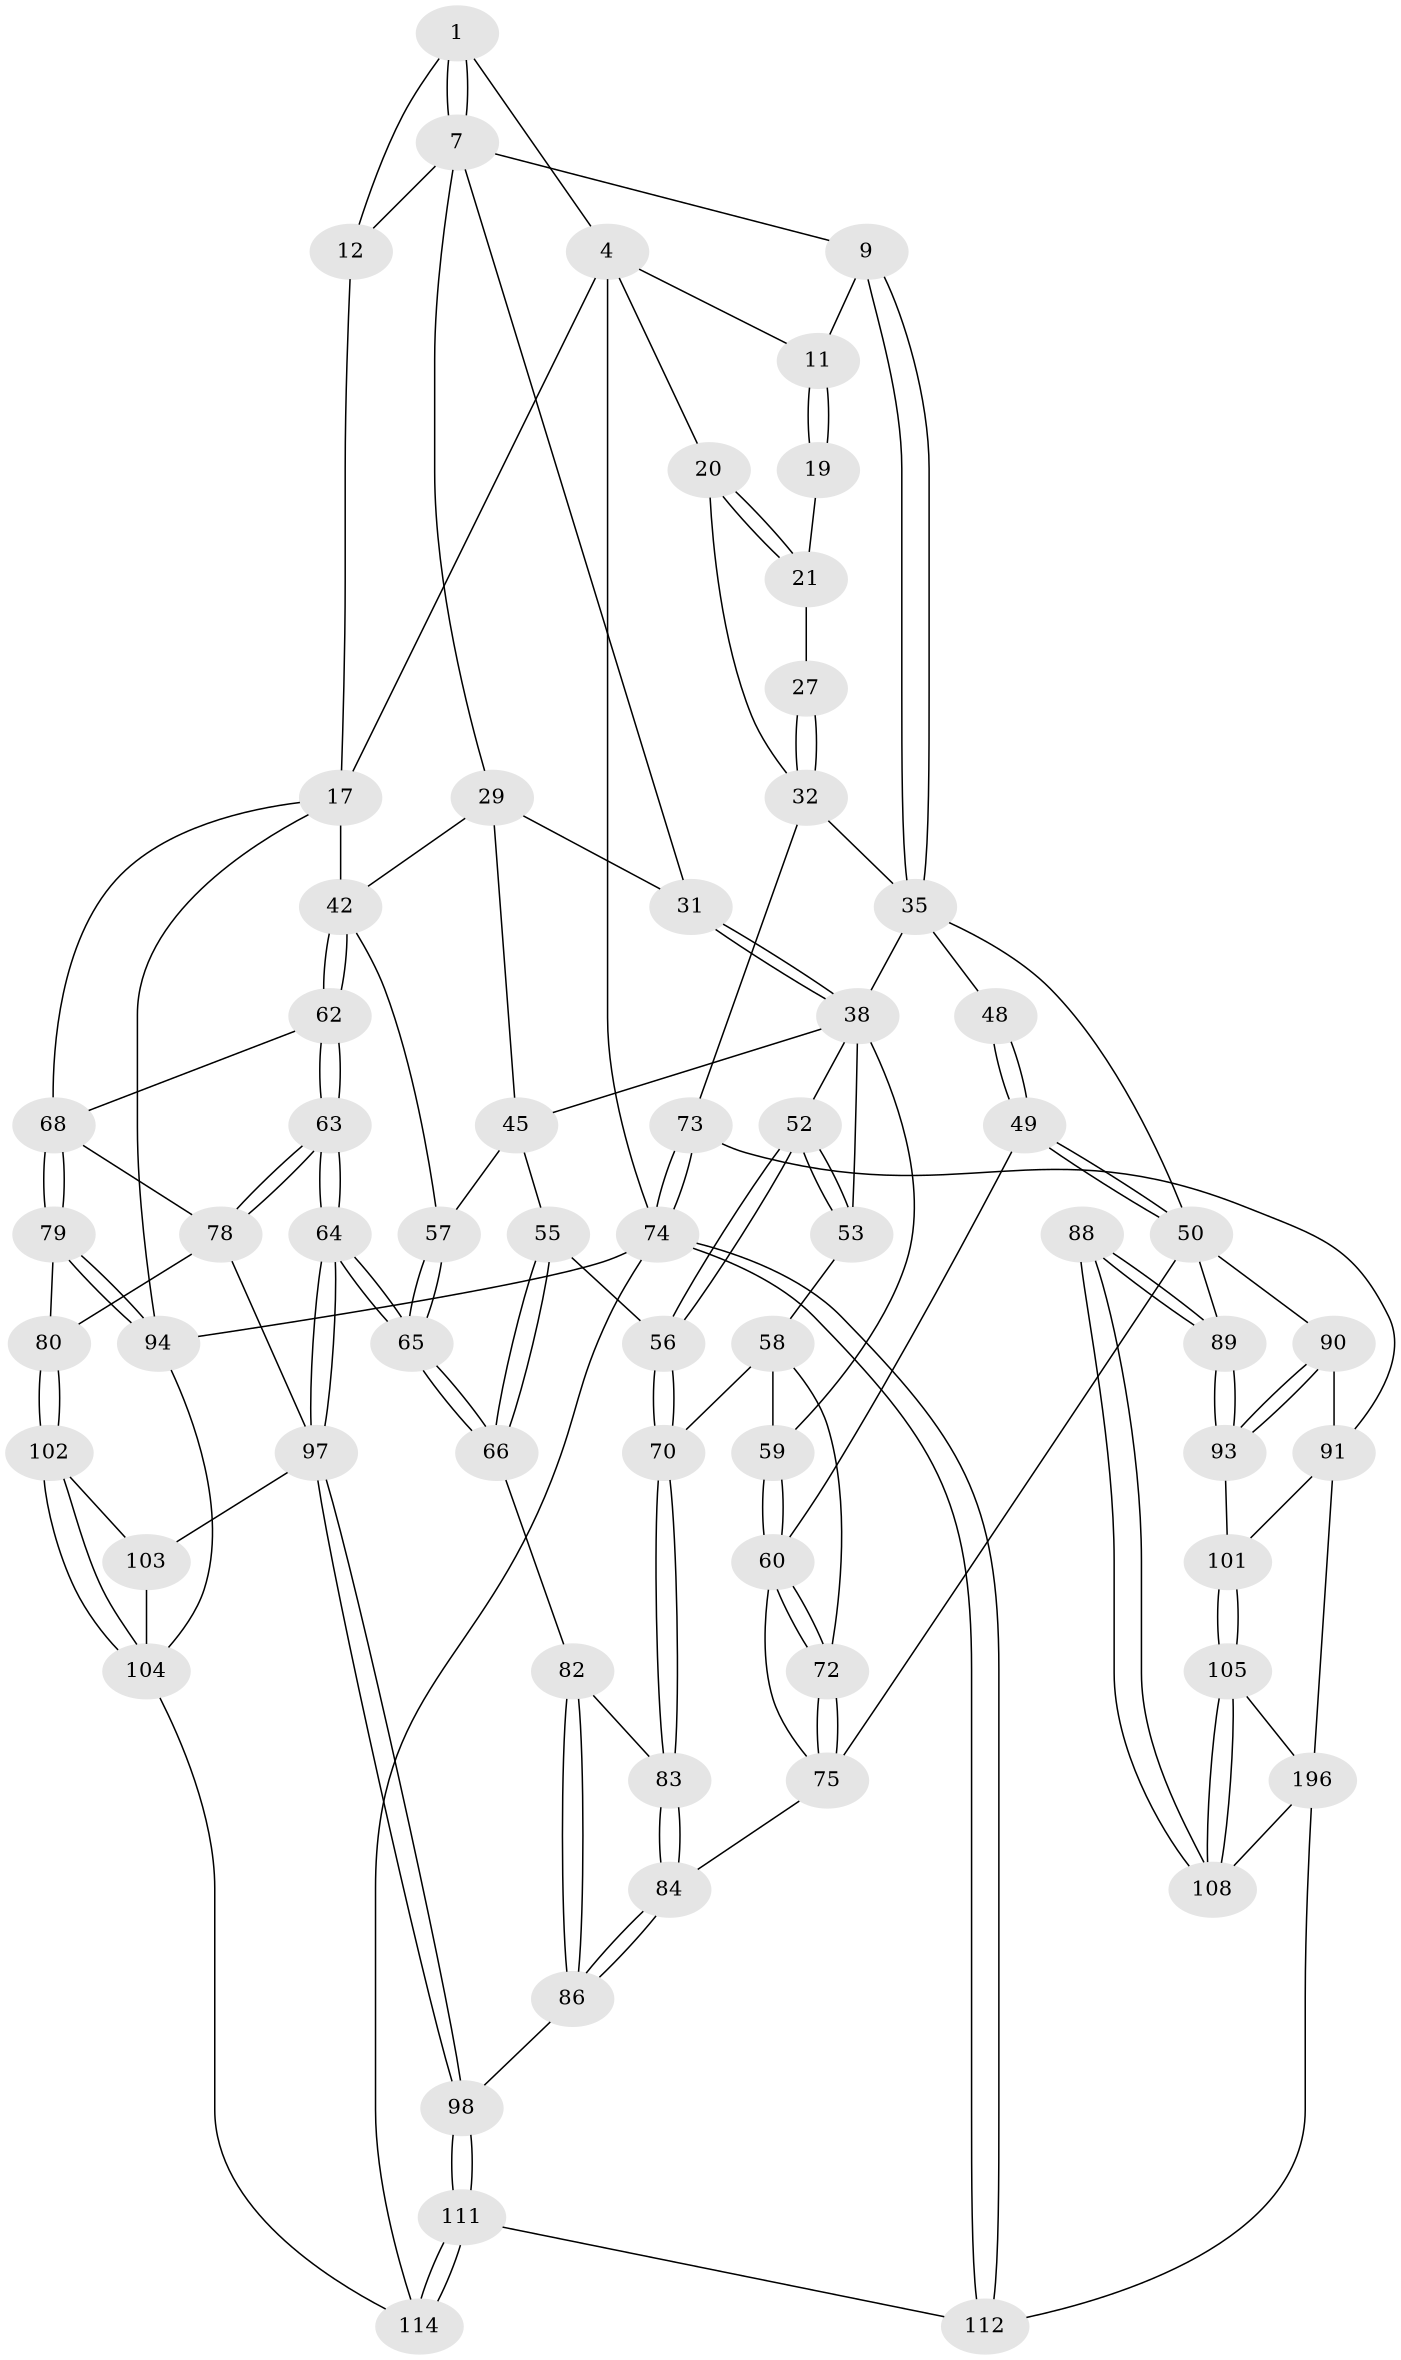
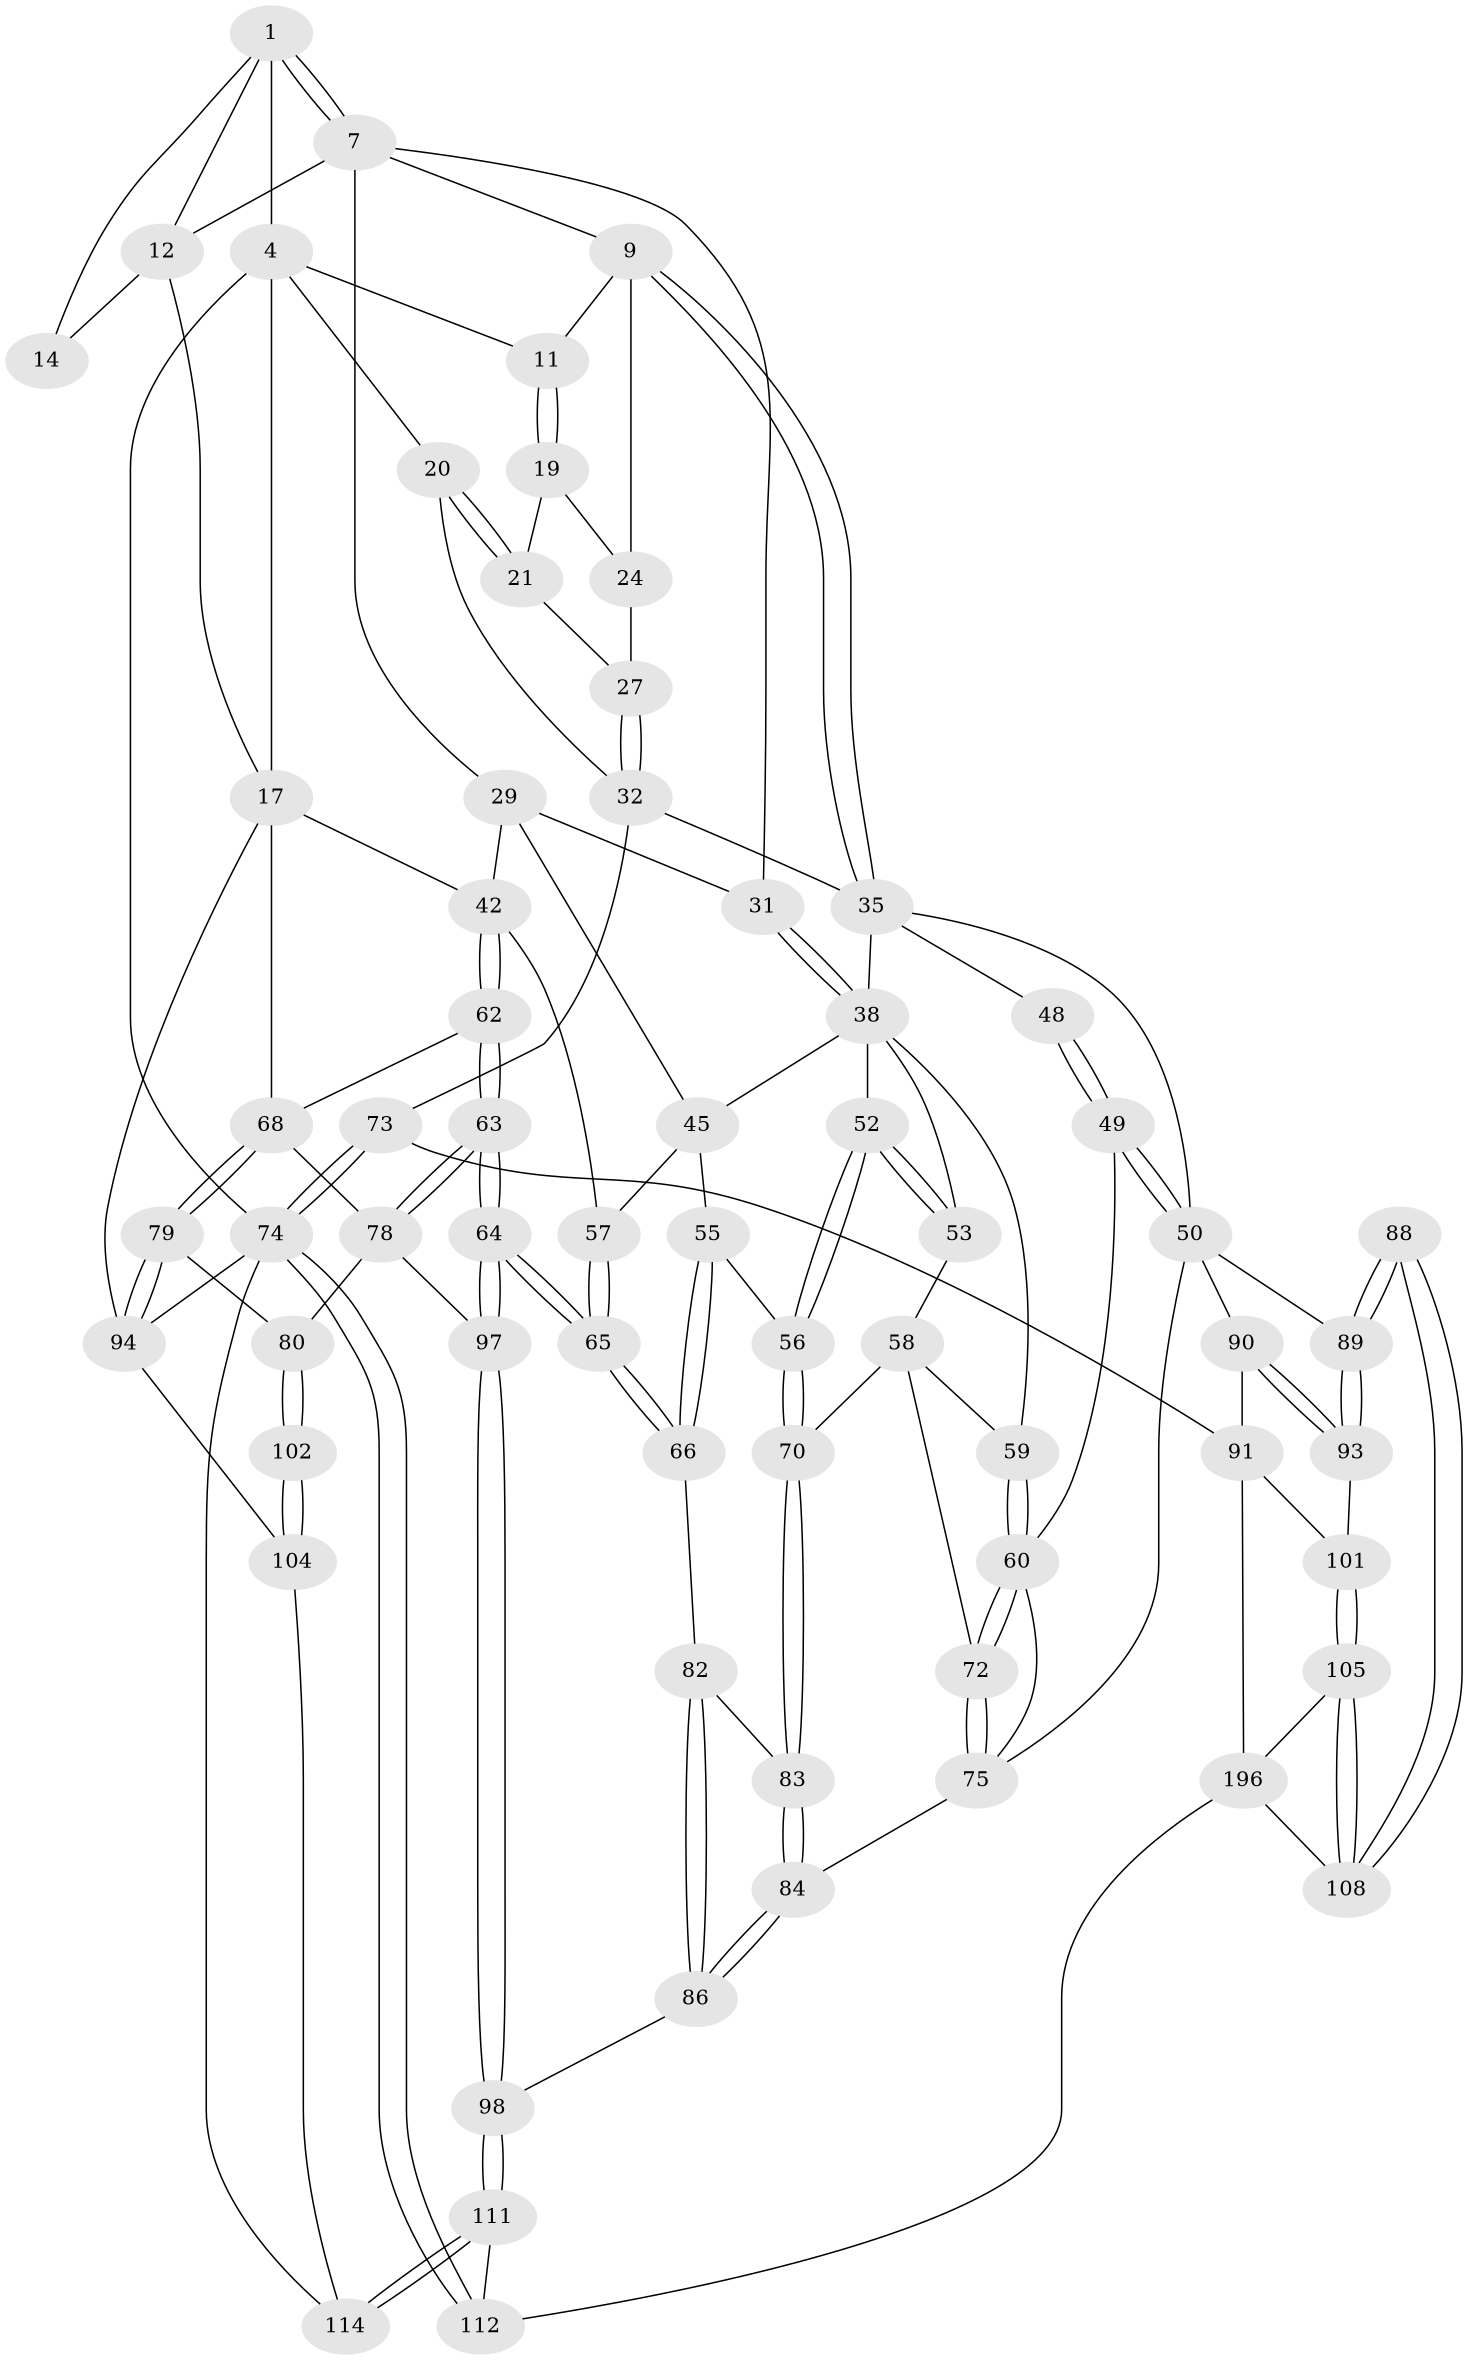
  graph {
    node [color=gray90 style=filled]
    1 [super="+2"]
    4 [super="+5"]
    7 [super="+8+13"]
    12 [super="+15"]
+   14
    11
    17 [super="+28+18"]
    20 [super="+26"]
    74 [super="+96"]
    9 [super="+10"]
    29 [super="+30"]
    31
    19 [super="+22"]
    42 [super="+43"]
    68 [super="+69"]
    94 [super="+95"]
    21 [super="+23"]
    32 [super="+33"]
    112
    114
+   24
    35 [super="+41+36"]
    45 [super="+54"]
    38 [super="+39+46"]
    27
    48
    50 [super="+77+51"]
    57
    62
    78 [super="+81"]
    79
    104 [super="+113"]
    73
    55
    52
    53
    59
    91 [super="+92"]
    49
    75 [super="+85+76"]
    89
    90
    56
    58 [super="+71"]
    60 [super="+61"]
    65
    63
    66
    72
    84
    93
    70
    82
    83
    64
    97 [super="+100"]
    80
    98 [super="+99"]
-   103
    86
    101
    n62 [label=196 super="+109+107"]
    102
    111
    88
    108
    105
    1 -- 4
    1 -- 7
    1 -- 7
    1 -- 12
+   1 -- 14
    4 -- 11
    4 -- 17
    4 -- 20
    4 -- 74 [weight=2]
    7 -- 12
    7 -- 9
    7 -- 29
    7 -- 31
+   12 -- 14 [weight=2]
    12 -- 17
    11 -- 19
    11 -- 19
    17 -- 42
    17 -- 68
    17 -- 94
    20 -- 21 [weight=2]
    20 -- 21
    20 -- 32
    74 -- 94
    74 -- 112
    74 -- 112
    74 -- 114
    9 -- 11
+   9 -- 24
    9 -- 35
    9 -- 35
    29 -- 31
    29 -- 42
    29 -- 45
    31 -- 38
    31 -- 38
    19 -- 21
+   19 -- 24
    42 -- 57
    42 -- 62
    42 -- 62
    68 -- 78
    68 -- 79
    68 -- 79
    94 -- 104
    21 -- 27
    32 -- 35 [weight=2]
    32 -- 73
+   24 -- 27
    35 -- 38
    35 -- 48 [weight=2]
    35 -- 50
    45 -- 57
    45 -- 55
    38 -- 45
    38 -- 52
    38 -- 53
    38 -- 59
    27 -- 32
    27 -- 32
    48 -- 49
    48 -- 49
    50 -- 75
    50 -- 89
    50 -- 90
    57 -- 65
    57 -- 65
    62 -- 68
    62 -- 63
    62 -- 63
    78 -- 97
    78 -- 80
    79 -- 94
    79 -- 94
    79 -- 80
    104 -- 114
    73 -- 74
    73 -- 74
    73 -- 91
    55 -- 56
    55 -- 66
    55 -- 66
    52 -- 53
    52 -- 53
    52 -- 56
    52 -- 56
    53 -- 58
    59 -- 60
    59 -- 60
    91 -- 101
    91 -- n62
    49 -- 50
    49 -- 50
    49 -- 60
    75 -- 84
    89 -- 93
    89 -- 93
    90 -- 91
    90 -- 93
    90 -- 93
    56 -- 70
    56 -- 70
    58 -- 59
    58 -- 72
    58 -- 70
    60 -- 75
    60 -- 72
    60 -- 72
    65 -- 66
    65 -- 66
    63 -- 78
    63 -- 78
    63 -- 64
    63 -- 64
    66 -- 82
    72 -- 75
    72 -- 75
    84 -- 86
    84 -- 86
    93 -- 101
    70 -- 83
    70 -- 83
    82 -- 83
    82 -- 86
    82 -- 86
    83 -- 84
    83 -- 84
    64 -- 65
    64 -- 65
    64 -- 97
    64 -- 97
    97 -- 98
    97 -- 98
-   97 -- 103
    80 -- 102
    80 -- 102
    98 -- 111
    98 -- 111
-   103 -- 104
    86 -- 98
    101 -- 105
    101 -- 105
    n62 -- 112
    n62 -- 108
    102 -- 104
    102 -- 104
-   102 -- 103
    111 -- 112
    111 -- 114
    111 -- 114
    88 -- 89
    88 -- 89
    88 -- 108
    88 -- 108
    105 -- n62
    105 -- 108
    105 -- 108
  }
